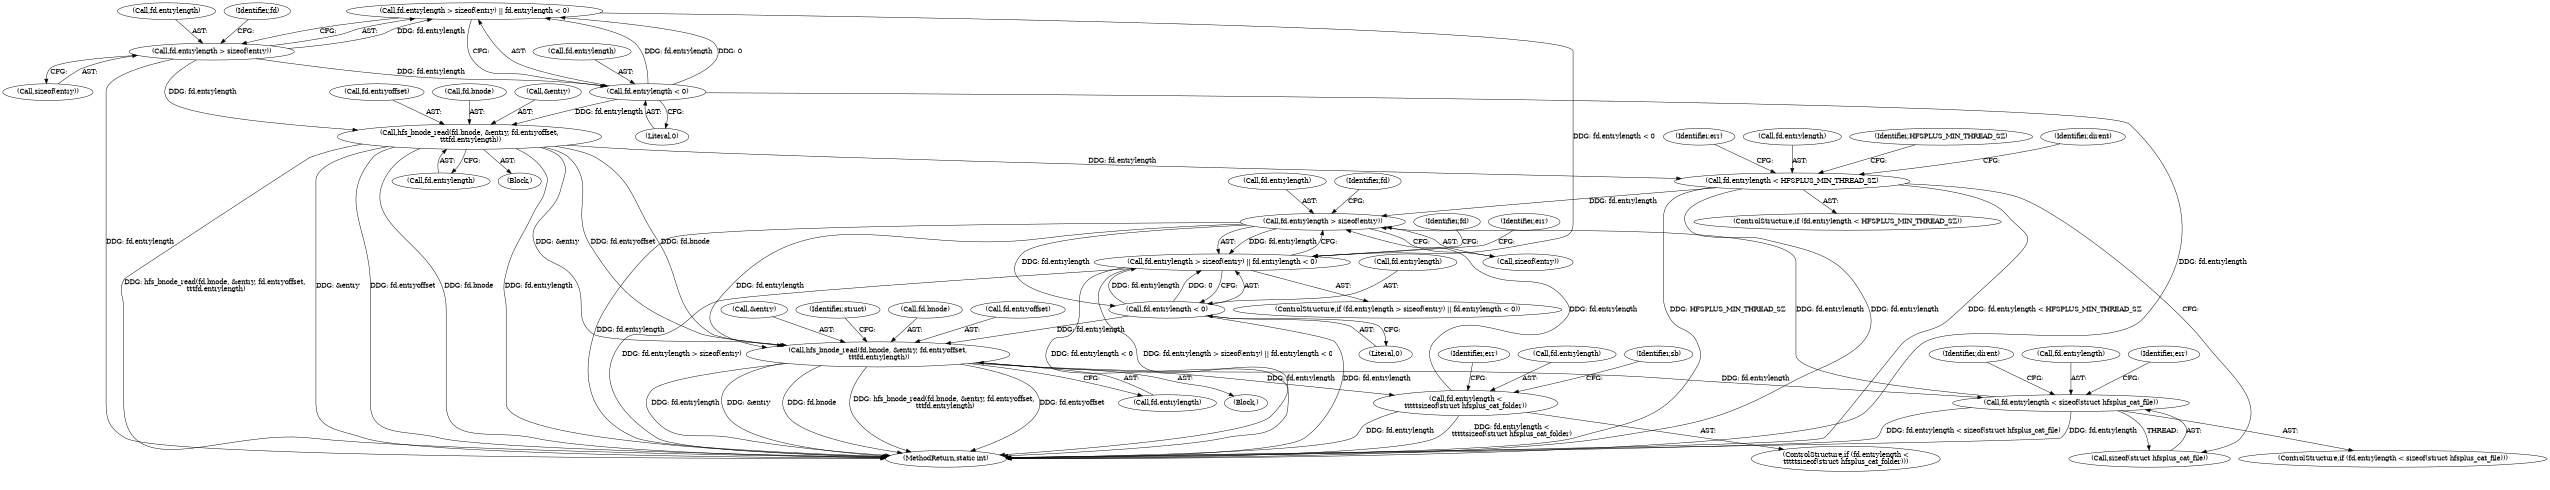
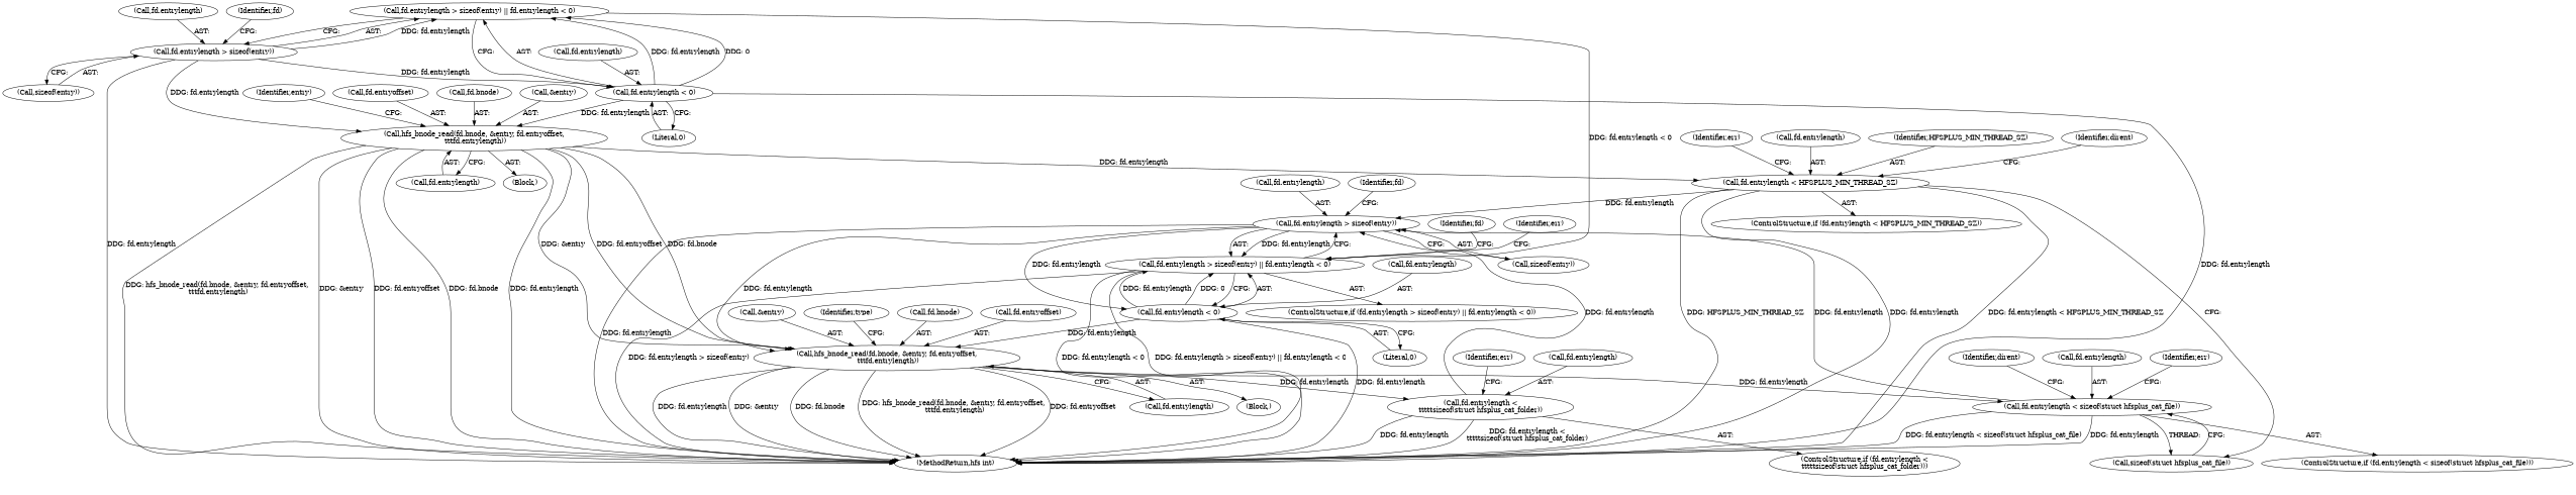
  digraph {
    n1 [label="(Call,hfs_bnode_read(fd.bnode, &entry, fd.entryoffset,\n \t\t\tfd.entrylength))"]
    n2 [label="(Call,fd.entrylength < HFSPLUS_MIN_THREAD_SZ)"]
    n3 [label="(Call,hfs_bnode_read(fd.bnode, &entry, fd.entryoffset,\n \t\t\tfd.entrylength))"]
-   n4 [label="(MethodReturn,static int)"]
+   n4 [label="(MethodReturn,hfs int)"]
    n5 [label="(Call,fd.entrylength)"]
    n6 [label="(Block,)"]
    n7 [label="(Call,fd.entrylength > sizeof(entry))"]
    n8 [label="(ControlStructure,if (fd.entrylength < HFSPLUS_MIN_THREAD_SZ))"]
    n9 [label="(Call,sizeof(struct hfsplus_cat_file))"]
    n10 [label="(Call,fd.entrylength <\n\t\t\t\t\tsizeof(struct hfsplus_cat_folder))"]
    n11 [label="(Call,fd.entrylength < sizeof(struct hfsplus_cat_file))"]
    n12 [label="(Call,fd.entrylength)"]
    n13 [label="(Block,)"]
    n14 [label="(Call,fd.entrylength < 0)"]
    n15 [label="(Literal,0)"]
    n16 [label="(Call,fd.entrylength > sizeof(entry) || fd.entrylength < 0)"]
    n17 [label="(Call,fd.entrylength > sizeof(entry))"]
    n18 [label="(Call,fd.entrylength > sizeof(entry) || fd.entrylength < 0)"]
    n19 [label="(Call,sizeof(entry))"]
    n20 [label="(Call,fd.entrylength < 0)"]
    n21 [label="(Call,sizeof(entry))"]
    n22 [label="(Identifier,HFSPLUS_MIN_THREAD_SZ)"]
    n23 [label="(ControlStructure,if (fd.entrylength > sizeof(entry) || fd.entrylength < 0))"]
    n24 [label="(Literal,0)"]
    n25 [label="(ControlStructure,if (fd.entrylength <\n\t\t\t\t\tsizeof(struct hfsplus_cat_folder)))"]
    n26 [label="(ControlStructure,if (fd.entrylength < sizeof(struct hfsplus_cat_file)))"]
    n27 [label="(Identifier,fd)"]
    n28 [label="(Call,&entry)"]
    n29 [label="(Identifier,dirent)"]
    n30 [label="(Call,fd.entrylength)"]
    n31 [label="(Identifier,err)"]
    n32 [label="(Identifier,err)"]
    n33 [label="(Call,&entry)"]
    n34 [label="(Identifier,fd)"]
-   n35 [label="(Identifier,struct)"]
+   n35 [label="(Identifier,type)"]
    n36 [label="(Identifier,err)"]
    n37 [label="(Call,fd.bnode)"]
+   n38 [label="(Identifier,entry)"]
    n39 [label="(Identifier,err)"]
    n40 [label="(Call,fd.entrylength)"]
    n41 [label="(Call,fd.entryoffset)"]
    n42 [label="(Identifier,dirent)"]
    n43 [label="(Call,fd.entrylength)"]
    n44 [label="(Call,fd.bnode)"]
    n45 [label="(Call,fd.entrylength)"]
    n46 [label="(Call,fd.entrylength)"]
-   n47 [label="(Identifier,sb)"]
    n48 [label="(Call,fd.entrylength)"]
    n49 [label="(Identifier,fd)"]
    n50 [label="(Call,fd.entryoffset)"]
    n51 [label="(Call,fd.entrylength)"]
    n1 -> n2 [label="DDG: fd.entrylength"]
    n1 -> n3 [label="DDG: fd.bnode"]
    n1 -> n3 [label="DDG: &entry"]
    n1 -> n3 [label="DDG: fd.entryoffset"]
    n1 -> n4 [label="DDG: fd.entrylength"]
    n1 -> n4 [label="DDG: hfs_bnode_read(fd.bnode, &entry, fd.entryoffset,\n \t\t\tfd.entrylength)"]
    n1 -> n4 [label="DDG: &entry"]
    n1 -> n4 [label="DDG: fd.entryoffset"]
    n1 -> n4 [label="DDG: fd.bnode"]
    n1 -> n5 [label="CFG: "]
    n1 -> n6 [label="AST: "]
    n2 -> n4 [label="DDG: fd.entrylength < HFSPLUS_MIN_THREAD_SZ"]
    n2 -> n4 [label="DDG: HFSPLUS_MIN_THREAD_SZ"]
    n2 -> n4 [label="DDG: fd.entrylength"]
    n2 -> n7 [label="DDG: fd.entrylength"]
    n2 -> n8 [label="AST: "]
    n2 -> n9 [label="CFG: "]
    n3 -> n4 [label="DDG: &entry"]
    n3 -> n4 [label="DDG: fd.bnode"]
    n3 -> n4 [label="DDG: hfs_bnode_read(fd.bnode, &entry, fd.entryoffset,\n \t\t\tfd.entrylength)"]
    n3 -> n4 [label="DDG: fd.entryoffset"]
    n3 -> n4 [label="DDG: fd.entrylength"]
    n3 -> n10 [label="DDG: fd.entrylength"]
    n3 -> n11 [label="DDG: fd.entrylength"]
    n3 -> n12 [label="CFG: "]
    n3 -> n13 [label="AST: "]
    n5 -> n1 [label="AST: "]
    n7 -> n3 [label="DDG: fd.entrylength"]
    n7 -> n4 [label="DDG: fd.entrylength"]
    n7 -> n18 [label="AST: "]
    n7 -> n18 [label="DDG: fd.entrylength"]
    n7 -> n20 [label="DDG: fd.entrylength"]
    n7 -> n21 [label="CFG: "]
-   n9 -> n11 [label="AST: "]
+   n9 -> n11 [label="CFG: "]
    n10 -> n4 [label="DDG: fd.entrylength <\n\t\t\t\t\tsizeof(struct hfsplus_cat_folder)"]
    n10 -> n4 [label="DDG: fd.entrylength"]
    n10 -> n7 [label="DDG: fd.entrylength"]
    n10 -> n25 [label="AST: "]
    n11 -> n4 [label="DDG: fd.entrylength < sizeof(struct hfsplus_cat_file)"]
    n11 -> n4 [label="DDG: fd.entrylength"]
    n11 -> n7 [label="DDG: fd.entrylength"]
    n11 -> n9 [label="THREAD: "]
    n11 -> n26 [label="AST: "]
    n12 -> n3 [label="AST: "]
    n14 -> n1 [label="DDG: fd.entrylength"]
    n14 -> n4 [label="DDG: fd.entrylength"]
    n14 -> n15 [label="CFG: "]
    n14 -> n16 [label="AST: "]
    n14 -> n16 [label="DDG: fd.entrylength"]
    n14 -> n16 [label="DDG: 0"]
    n15 -> n14 [label="AST: "]
    n16 -> n14 [label="CFG: "]
    n16 -> n17 [label="CFG: "]
    n16 -> n18 [label="DDG: fd.entrylength < 0"]
    n17 -> n1 [label="DDG: fd.entrylength"]
    n17 -> n4 [label="DDG: fd.entrylength"]
    n17 -> n14 [label="DDG: fd.entrylength"]
    n17 -> n16 [label="AST: "]
    n17 -> n16 [label="DDG: fd.entrylength"]
    n17 -> n19 [label="CFG: "]
    n18 -> n4 [label="DDG: fd.entrylength > sizeof(entry)"]
    n18 -> n4 [label="DDG: fd.entrylength < 0"]
    n18 -> n4 [label="DDG: fd.entrylength > sizeof(entry) || fd.entrylength < 0"]
    n18 -> n7 [label="CFG: "]
    n18 -> n20 [label="CFG: "]
    n18 -> n23 [label="AST: "]
    n19 -> n17 [label="AST: "]
    n20 -> n3 [label="DDG: fd.entrylength"]
    n20 -> n4 [label="DDG: fd.entrylength"]
    n20 -> n18 [label="AST: "]
    n20 -> n18 [label="DDG: fd.entrylength"]
    n20 -> n18 [label="DDG: 0"]
    n20 -> n24 [label="CFG: "]
    n21 -> n7 [label="AST: "]
-   n22 -> n2 [label="CFG: "]
+   n22 -> n2 [label="AST: "]
    n24 -> n20 [label="AST: "]
    n27 -> n18 [label="CFG: "]
    n28 -> n1 [label="AST: "]
    n29 -> n2 [label="CFG: "]
    n30 -> n20 [label="AST: "]
    n31 -> n10 [label="CFG: "]
    n32 -> n11 [label="CFG: "]
    n33 -> n3 [label="AST: "]
    n34 -> n7 [label="CFG: "]
    n35 -> n3 [label="CFG: "]
    n36 -> n18 [label="CFG: "]
    n37 -> n3 [label="AST: "]
+   n38 -> n1 [label="CFG: "]
    n39 -> n2 [label="CFG: "]
    n40 -> n2 [label="AST: "]
    n41 -> n1 [label="AST: "]
    n42 -> n11 [label="CFG: "]
    n43 -> n11 [label="AST: "]
    n44 -> n1 [label="AST: "]
    n45 -> n10 [label="AST: "]
    n46 -> n17 [label="AST: "]
-   n47 -> n10 [label="CFG: "]
    n48 -> n14 [label="AST: "]
    n49 -> n17 [label="CFG: "]
    n50 -> n3 [label="AST: "]
    n51 -> n7 [label="AST: "]
  }
